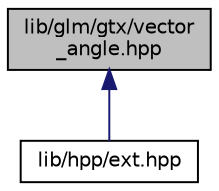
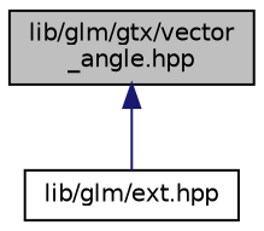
  digraph {
    node [color=black fontname=Helvetica fontsize=10 shape=record style=filled]
    n1 [fillcolor=grey75 fontcolor=black height=0.2 label="lib/glm/gtx/vector\l_angle.hpp" width=0.4]
-   n2 [fillcolor=white height=0.2 label="lib/hpp/ext.hpp" width=0.4]
+   n2 [fillcolor=white height=0.2 label="lib/glm/ext.hpp" width=0.4]
    n1 -> n2 [color=midnightblue dir=back fontname=Helvetica fontsize=10 labelfontname=Helvetica labelfontsize=10 style=solid]
  }
